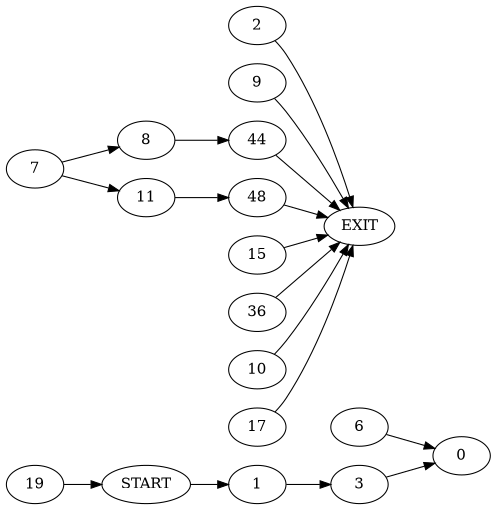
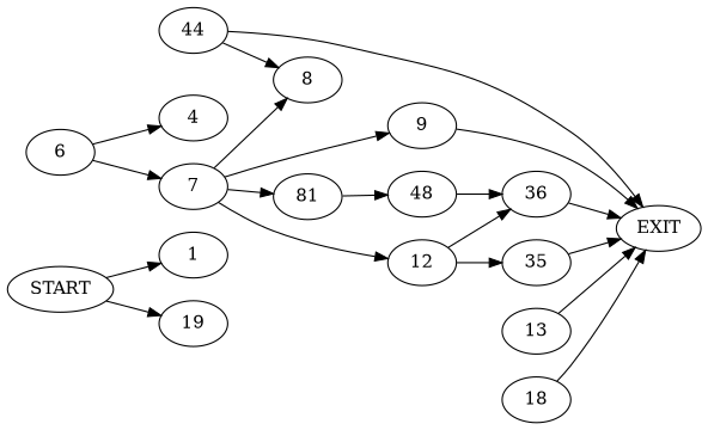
  digraph {
    rankdir=LR
    n1 [label=START]
    1
    19
-   3
    n5 [label=EXIT]
-   2
-   4 [label=0]
+   4
    6
    7
    8
    9
-   11
+   11 [label=81]
+   12
    n14 [label=44]
    n15 [label=48]
-   15
+   15 [label=35]
    n17 [label=36]
-   13 [label=10]
-   17
+   13
+   17 [label=18]
    n1 -> 1
-   19 -> n1
-   1 -> 3
-   3 -> 4
-   2 -> n5
+   n1 -> 19
    6 -> 4
+   6 -> 7
    7 -> 8
+   7 -> 9
    7 -> 11
-   8 -> n14
+   7 -> 12
+   n14 -> 8
    9 -> n5
    11 -> n15
+   12 -> 15
+   12 -> n17
    n14 -> n5
-   n15 -> n5
+   n15 -> n17
    15 -> n5
    n17 -> n5
    13 -> n5
    17 -> n5
  }
